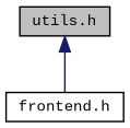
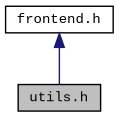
  digraph {
    fontname="Liberation Mono"
    node [color=black fontname="Liberation Mono" fontsize=10 shape=record style=filled]
    n1 [fillcolor=grey75 fontcolor=black height=0.2 label="utils.h" width=0.4]
    n2 [fillcolor=white height=0.2 label="frontend.h" width=0.4]
-   n1 -> n2 [color=midnightblue dir=back fontname="Liberation Mono" fontsize=10 labelfontname=Helvetica labelfontsize=10 style=solid]
+   n2 -> n1 [color=midnightblue dir=back fontname="Liberation Mono" fontsize=10 labelfontname=Helvetica labelfontsize=10 style=solid]
  }
